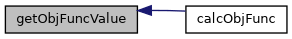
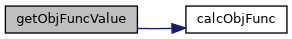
  digraph {
    rankdir=LR
    node [color=black fontname=Helvetica fontsize=10 shape=record]
    n1 [fillcolor=grey75 fontcolor=black height=0.2 label=getObjFuncValue style=filled width=0.4]
    n2 [height=0.2 label=calcObjFunc width=0.4]
-   n2 -> n1 [color=midnightblue fontname=Helvetica fontsize=10 labelfontname=Helvetica labelfontsize=10 style=solid]
+   n1 -> n2 [color=midnightblue fontname=Helvetica fontsize=10 labelfontname=Helvetica labelfontsize=10 style=solid]
  }
